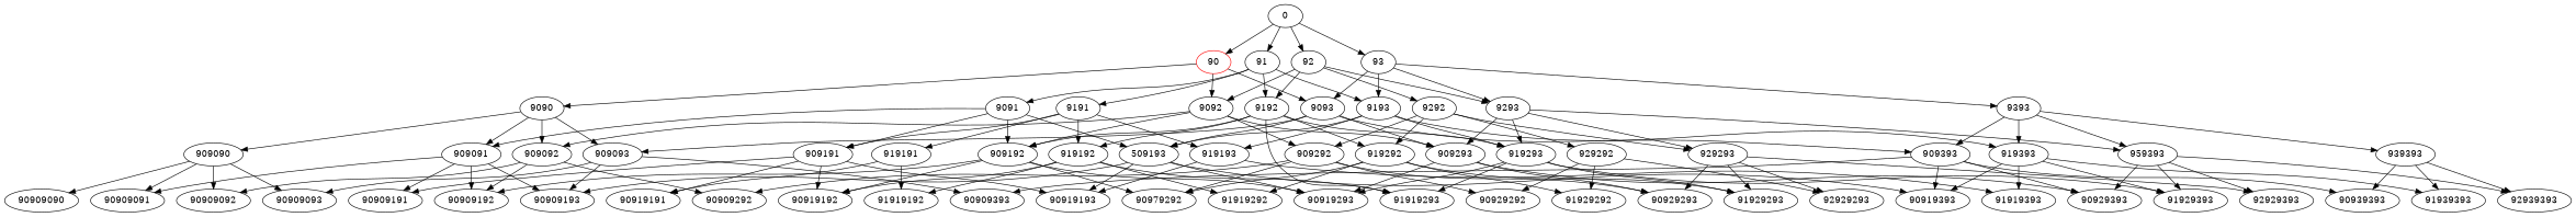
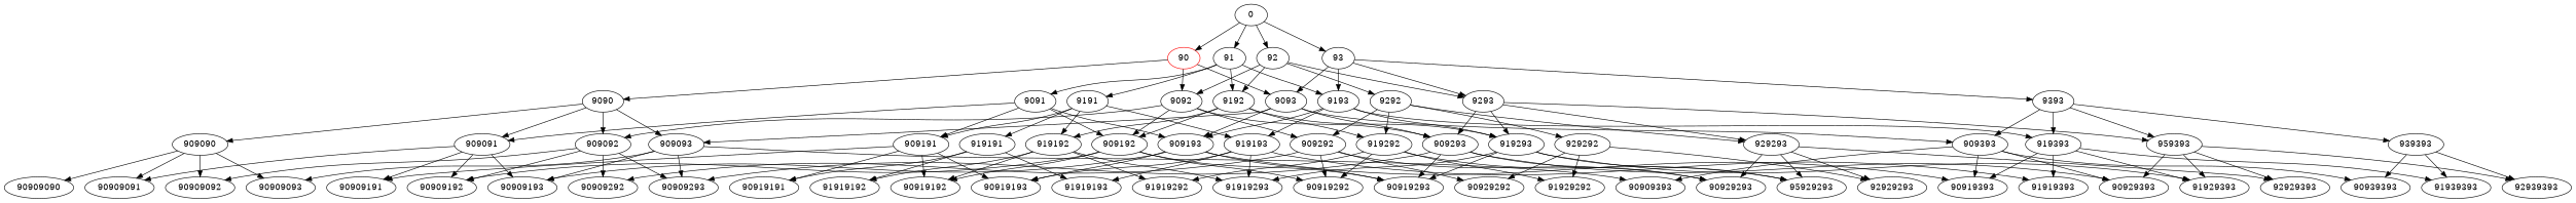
  digraph {
    90 [color=red]
    9090
    9092
    9093
    0
    91
    92
    93
    9091
    9191
    9192
    9193
    9292
    9293
    9393
    909090
    909091
    909092
    909093
    909191
    909192
-   909193 [label=509193]
+   909193
    909292
    909293
    909393
    919191
    919192
    919193
    919292
    919293
    919393
    929292
    929293
    n34 [label=959393]
    939393
    90909090
    90909091
    90909092
    90909093
    90909191
    90909192
    90909193
    90909292
+   90909293
    90909393
    90919191
    90919192
    90919193
-   90919292 [label=90979292]
+   90919292
    90919293
    90919393
    90929292
    90929293
    90929393
    90939393
    91919192
+   91919193
    91919292
    91919293
    91919393
    91929292
-   91929293
+   91929293 [label=95929293]
    91929393
    91939393
    92929293
    92929393
    92939393
    90 -> 9090
    90 -> 9092
    90 -> 9093
    9090 -> 909090
    9090 -> 909091
    9090 -> 909092
    9090 -> 909093
    9092 -> 909092
    9092 -> 909192
    9092 -> 909292
    9092 -> 909293
    9093 -> 909093
    9093 -> 909193
    9093 -> 909293
    9093 -> 909393
    0 -> 90
    0 -> 91
    0 -> 92
    0 -> 93
    91 -> 9091
    91 -> 9191
    91 -> 9192
    91 -> 9193
    92 -> 9092
    92 -> 9192
    92 -> 9292
    92 -> 9293
    93 -> 9093
    93 -> 9193
    93 -> 9293
    93 -> 9393
    9091 -> 909091
    9091 -> 909191
    9091 -> 909192
    9091 -> 909193
    9191 -> 909191
    9191 -> 919191
    9191 -> 919192
    9191 -> 919193
    9192 -> 909192
    9192 -> 919192
    9192 -> 919292
    9192 -> 919293
    9193 -> 909193
    9193 -> 919193
    9193 -> 919293
    9193 -> 919393
    9292 -> 909292
    9292 -> 919292
    9292 -> 929292
    9292 -> 929293
    9293 -> 909293
    9293 -> 919293
    9293 -> 929293
    9293 -> n34
    9393 -> 909393
    9393 -> 919393
    9393 -> n34
    9393 -> 939393
    909090 -> 90909090
    909090 -> 90909091
    909090 -> 90909092
    909090 -> 90909093
    909091 -> 90909091
    909091 -> 90909191
    909091 -> 90909192
    909091 -> 90909193
    909092 -> 90909092
    909092 -> 90909192
    909092 -> 90909292
+   909092 -> 90909293
    909093 -> 90909093
    909093 -> 90909193
+   909093 -> 90909293
    909093 -> 90909393
    909191 -> 90909191
    909191 -> 90919191
    909191 -> 90919192
    909191 -> 90919193
    909192 -> 90909192
    909192 -> 90919192
    909192 -> 90919292
    909192 -> 90919293
    909193 -> 90909193
    909193 -> 90919193
    909193 -> 90919293
    909193 -> 90919393
    909292 -> 90909292
    909292 -> 90919292
    909292 -> 90929292
    909292 -> 90929293
+   909293 -> 90909293
    909293 -> 90919293
    909293 -> 90929293
    909293 -> 90929393
    909393 -> 90909393
    909393 -> 90919393
    909393 -> 90929393
    909393 -> 90939393
    919191 -> 90919191
    919191 -> 91919192
+   919191 -> 91919193
    919192 -> 90919192
    919192 -> 91919192
    919192 -> 91919292
    919192 -> 91919293
    919193 -> 90919193
-   9192 -> 91919293
+   919193 -> 91919193
+   919193 -> 91919293
    919193 -> 91919393
    919292 -> 90919292
    919292 -> 91919292
    919292 -> 91929292
    919292 -> 91929293
    919293 -> 90919293
    919293 -> 91919293
    919293 -> 91929293
    919293 -> 91929393
    919393 -> 90919393
    919393 -> 91919393
    919393 -> 91929393
    919393 -> 91939393
    929292 -> 90929292
    929292 -> 91929292
    929292 -> 92929293
    929293 -> 90929293
    929293 -> 91929293
    929293 -> 92929293
    929293 -> 92929393
    n34 -> 90929393
    n34 -> 91929393
    n34 -> 92929393
    n34 -> 92939393
    939393 -> 90939393
    939393 -> 91939393
    939393 -> 92939393
  }
